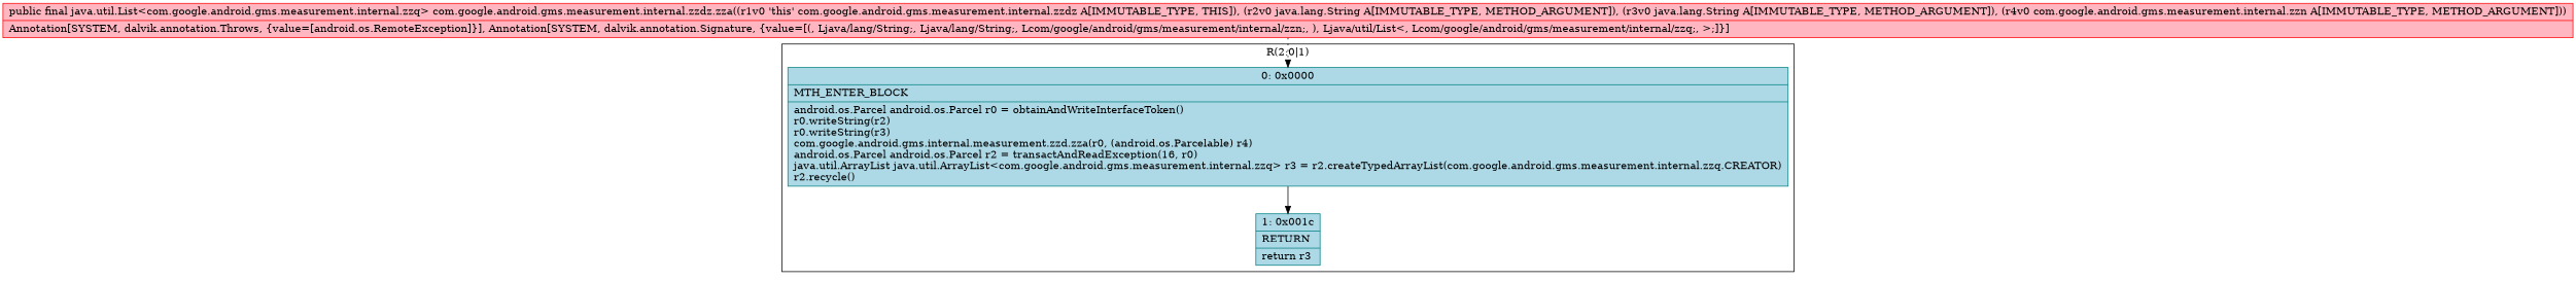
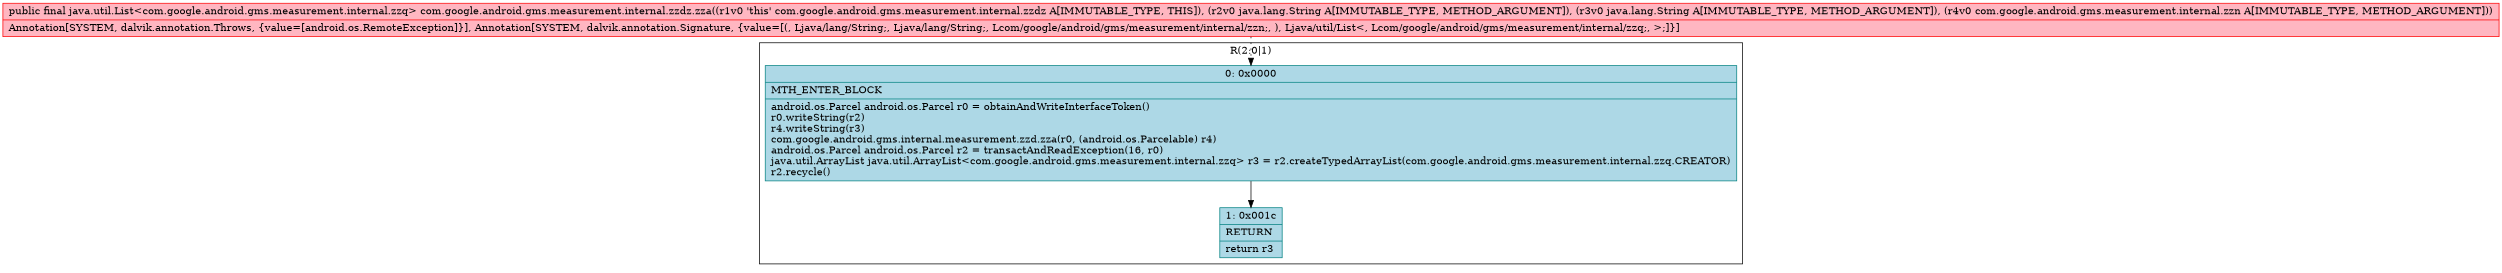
  digraph {
    node [color=teal shape=record style=filled fillcolor=lightblue]
-   n1 [label="{0\:\ 0x0000|MTH_ENTER_BLOCK\l|android.os.Parcel android.os.Parcel r0 = obtainAndWriteInterfaceToken()\lr0.writeString(r2)\lr0.writeString(r3)\lcom.google.android.gms.internal.measurement.zzd.zza(r0, (android.os.Parcelable) r4)\landroid.os.Parcel android.os.Parcel r2 = transactAndReadException(16, r0)\ljava.util.ArrayList java.util.ArrayList\<com.google.android.gms.measurement.internal.zzq\> r3 = r2.createTypedArrayList(com.google.android.gms.measurement.internal.zzq.CREATOR)\lr2.recycle()\l}"]
+   n1 [label="{0\:\ 0x0000|MTH_ENTER_BLOCK\l|android.os.Parcel android.os.Parcel r0 = obtainAndWriteInterfaceToken()\lr0.writeString(r2)\lr4.writeString(r3)\lcom.google.android.gms.internal.measurement.zzd.zza(r0, (android.os.Parcelable) r4)\landroid.os.Parcel android.os.Parcel r2 = transactAndReadException(16, r0)\ljava.util.ArrayList java.util.ArrayList\<com.google.android.gms.measurement.internal.zzq\> r3 = r2.createTypedArrayList(com.google.android.gms.measurement.internal.zzq.CREATOR)\lr2.recycle()\l}"]
    n2 [label="{1\:\ 0x001c|RETURN\l|return r3\l}"]
    n3 [label="{public final java.util.List\<com.google.android.gms.measurement.internal.zzq\> com.google.android.gms.measurement.internal.zzdz.zza((r1v0 'this' com.google.android.gms.measurement.internal.zzdz A[IMMUTABLE_TYPE, THIS]), (r2v0 java.lang.String A[IMMUTABLE_TYPE, METHOD_ARGUMENT]), (r3v0 java.lang.String A[IMMUTABLE_TYPE, METHOD_ARGUMENT]), (r4v0 com.google.android.gms.measurement.internal.zzn A[IMMUTABLE_TYPE, METHOD_ARGUMENT]))  | Annotation[SYSTEM, dalvik.annotation.Throws, \{value=[android.os.RemoteException]\}], Annotation[SYSTEM, dalvik.annotation.Signature, \{value=[(, Ljava\/lang\/String;, Ljava\/lang\/String;, Lcom\/google\/android\/gms\/measurement\/internal\/zzn;, ), Ljava\/util\/List\<, Lcom\/google\/android\/gms\/measurement\/internal\/zzq;, \>;]\}]\l}" fillcolor=lightpink color=red]
    subgraph cluster_1 {
      label="R(2:0|1)"
      n1
      n2
    }
    n1 -> n2 [style=solid]
    n3 -> n1 [style=dotted]
  }
